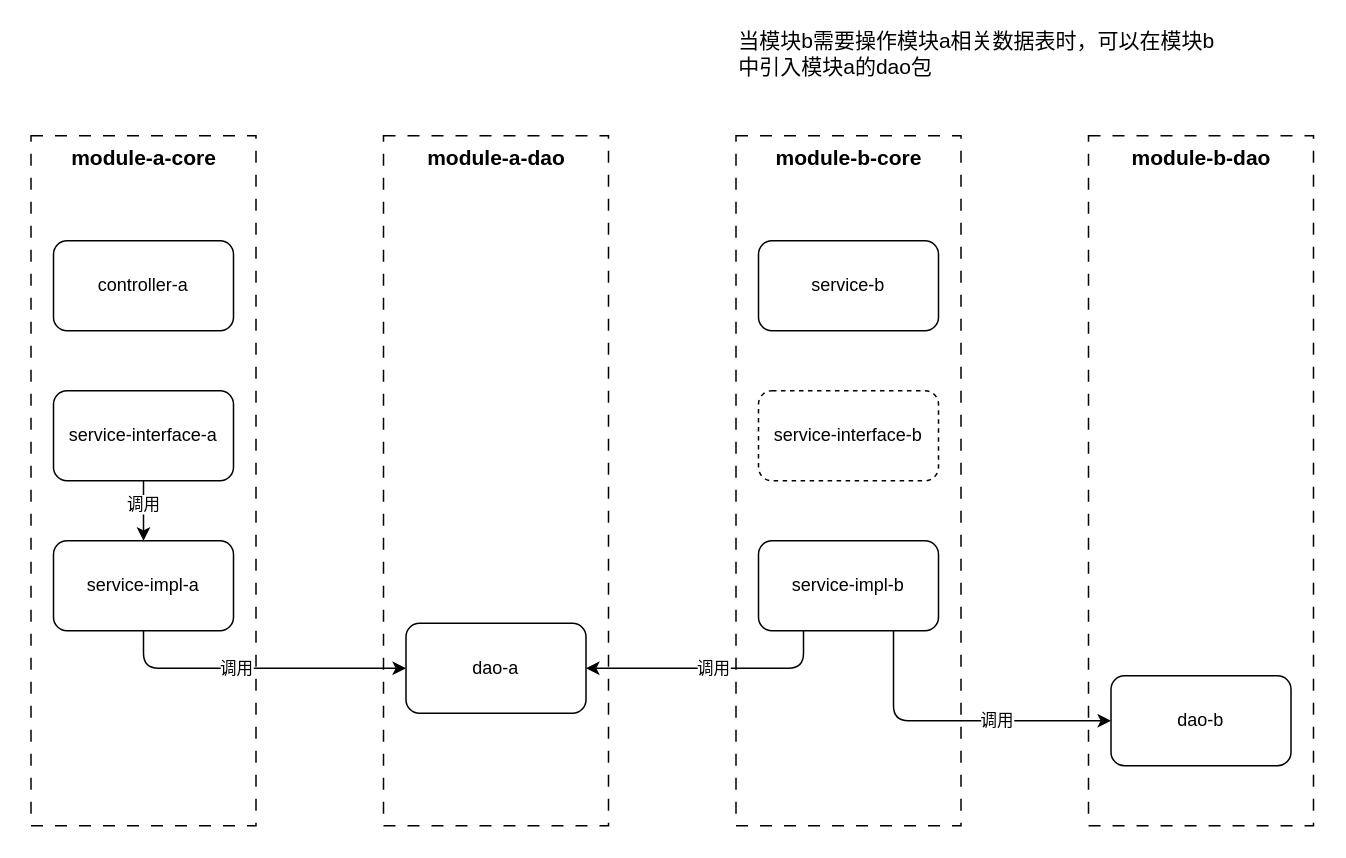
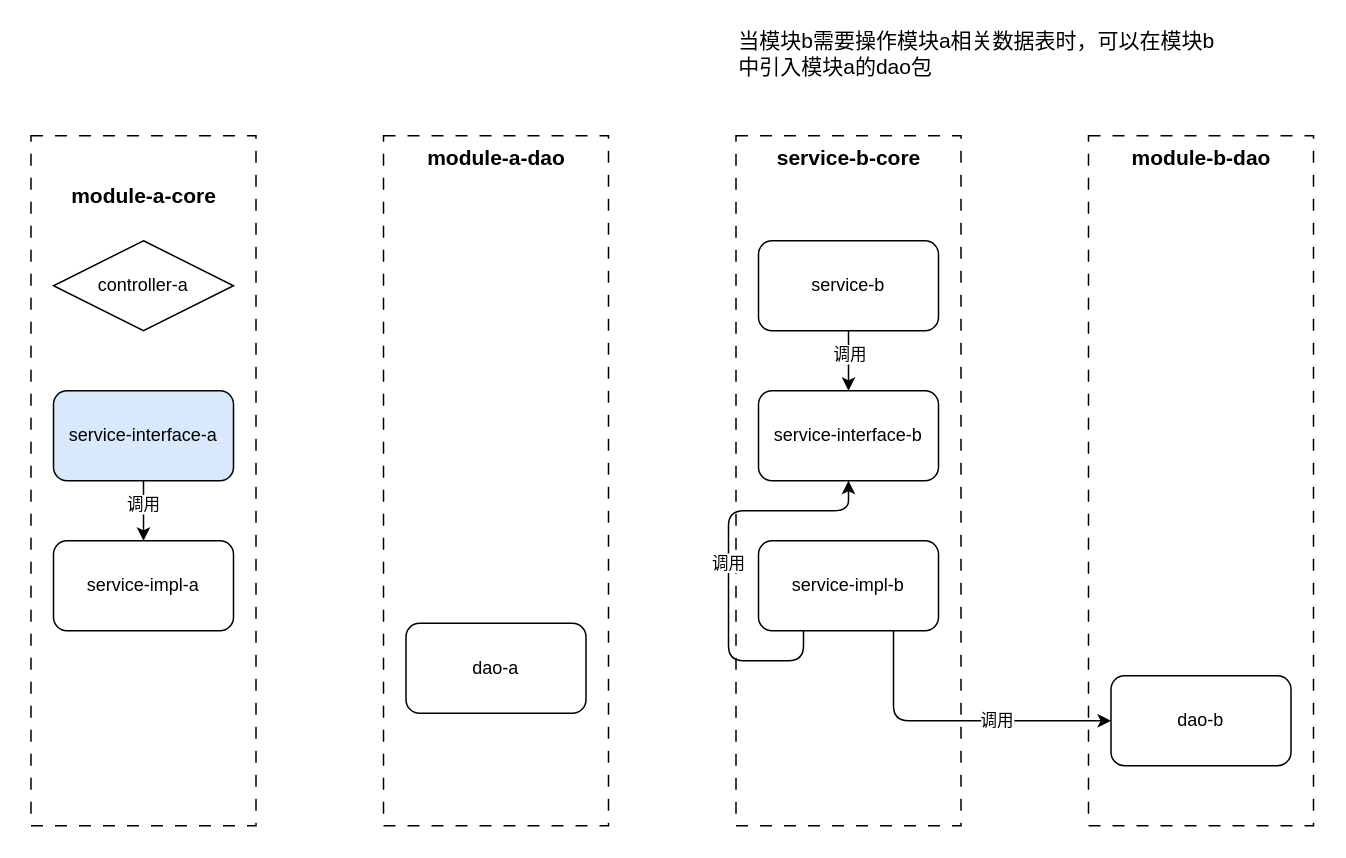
  <mxCell id="0" />
  <mxCell id="1" parent="0" />
  <mxCell id="2" value="" style="rounded=0;whiteSpace=wrap;html=1;dashed=1;dashPattern=8 8;" parent="1" vertex="1"><mxGeometry x="255" y="90" width="150" height="460" as="geometry" /></mxCell>
  <mxCell id="3" value="" style="rounded=0;whiteSpace=wrap;html=1;dashed=1;dashPattern=8 8;" parent="1" vertex="1"><mxGeometry x="20" y="90" width="150" height="460" as="geometry" /></mxCell>
- <mxCell id="4" value="&lt;span style=&quot;background-color: transparent; color: light-dark(rgb(0, 0, 0), rgb(255, 255, 255));&quot;&gt;controller-a&lt;/span&gt;" style="rounded=1;whiteSpace=wrap;html=1;" parent="1" vertex="1"><mxGeometry x="35" y="160" width="120" height="60" as="geometry" /></mxCell>
+ <mxCell id="4" value="&lt;span style=&quot;background-color: transparent; color: light-dark(rgb(0, 0, 0), rgb(255, 255, 255));&quot;&gt;controller-a&lt;/span&gt;" style="rhombus;whiteSpace=wrap;html=1;" parent="1" vertex="1"><mxGeometry x="35" y="160" width="120" height="60" as="geometry" /></mxCell>
  <mxCell id="5" style="edgeStyle=orthogonalEdgeStyle;rounded=0;orthogonalLoop=1;jettySize=auto;html=1;exitX=0.5;exitY=1;exitDx=0;exitDy=0;" parent="1" source="7" target="10" edge="1"><mxGeometry relative="1" as="geometry" /></mxCell>
  <mxCell id="6" value="调用" style="edgeLabel;html=1;align=center;verticalAlign=middle;resizable=0;points=[];" parent="5" vertex="1" connectable="0"><mxGeometry x="-0.226" y="-1" relative="1" as="geometry"><mxPoint as="offset" /></mxGeometry></mxCell>
- <mxCell id="7" value="&lt;span style=&quot;background-color: transparent; color: light-dark(rgb(0, 0, 0), rgb(255, 255, 255));&quot;&gt;service-&lt;/span&gt;&lt;span style=&quot;background-color: transparent; color: light-dark(rgb(0, 0, 0), rgb(255, 255, 255));&quot;&gt;interface-a&lt;/span&gt;" style="rounded=1;whiteSpace=wrap;html=1;" parent="1" vertex="1"><mxGeometry x="35" y="260" width="120" height="60" as="geometry" /></mxCell>
- <mxCell id="8" style="edgeStyle=orthogonalEdgeStyle;rounded=1;orthogonalLoop=1;jettySize=auto;html=1;exitX=0.5;exitY=1;exitDx=0;exitDy=0;entryX=0;entryY=0.5;entryDx=0;entryDy=0;curved=0;" parent="1" source="10" target="12" edge="1"><mxGeometry relative="1" as="geometry" /></mxCell>
- <mxCell id="9" value="调用" style="edgeLabel;html=1;align=center;verticalAlign=middle;resizable=0;points=[];" parent="8" vertex="1" connectable="0"><mxGeometry x="-0.139" y="1" relative="1" as="geometry"><mxPoint as="offset" /></mxGeometry></mxCell>
+ <mxCell id="7" value="&lt;span style=&quot;background-color: transparent; color: light-dark(rgb(0, 0, 0), rgb(255, 255, 255));&quot;&gt;service-&lt;/span&gt;&lt;span style=&quot;background-color: transparent; color: light-dark(rgb(0, 0, 0), rgb(255, 255, 255));&quot;&gt;interface-a&lt;/span&gt;" style="rounded=1;whiteSpace=wrap;html=1;fillColor=#dae8fc;" parent="1" vertex="1"><mxGeometry x="35" y="260" width="120" height="60" as="geometry" /></mxCell>
  <mxCell id="10" value="&lt;span style=&quot;background-color: transparent; color: light-dark(rgb(0, 0, 0), rgb(255, 255, 255));&quot;&gt;service-impl-a&lt;/span&gt;" style="rounded=1;whiteSpace=wrap;html=1;" parent="1" vertex="1"><mxGeometry x="35" y="360" width="120" height="60" as="geometry" /></mxCell>
- <mxCell id="11" value="&lt;b&gt;&lt;font style=&quot;font-size: 14px;&quot;&gt;module-a-core&lt;/font&gt;&lt;/b&gt;" style="text;html=1;align=center;verticalAlign=middle;whiteSpace=wrap;rounded=0;" parent="1" vertex="1"><mxGeometry x="28.75" y="90" width="132.5" height="30" as="geometry" /></mxCell>
+ <mxCell id="11" value="&lt;b&gt;&lt;font style=&quot;font-size: 14px;&quot;&gt;module-a-core&lt;/font&gt;&lt;/b&gt;" style="text;html=1;align=center;verticalAlign=middle;whiteSpace=wrap;rounded=0;" parent="1" vertex="1"><mxGeometry x="28.75" y="115" width="132.5" height="30" as="geometry" /></mxCell>
  <mxCell id="12" value="&lt;span style=&quot;background-color: transparent; color: light-dark(rgb(0, 0, 0), rgb(255, 255, 255));&quot;&gt;dao-a&lt;/span&gt;" style="rounded=1;whiteSpace=wrap;html=1;" parent="1" vertex="1"><mxGeometry x="270" y="415" width="120" height="60" as="geometry" /></mxCell>
  <mxCell id="13" value="&lt;b&gt;&lt;font style=&quot;font-size: 14px;&quot;&gt;module-a-dao&lt;/font&gt;&lt;/b&gt;" style="text;html=1;align=center;verticalAlign=middle;whiteSpace=wrap;rounded=0;" parent="1" vertex="1"><mxGeometry x="263.75" y="90" width="132.5" height="30" as="geometry" /></mxCell>
  <mxCell id="14" value="" style="rounded=0;whiteSpace=wrap;html=1;dashed=1;dashPattern=8 8;" parent="1" vertex="1"><mxGeometry x="725" y="90" width="150" height="460" as="geometry" /></mxCell>
  <mxCell id="15" value="" style="rounded=0;whiteSpace=wrap;html=1;dashed=1;dashPattern=8 8;" parent="1" vertex="1"><mxGeometry x="490" y="90" width="150" height="460" as="geometry" /></mxCell>
+ <mxCell id="16" style="edgeStyle=orthogonalEdgeStyle;rounded=0;orthogonalLoop=1;jettySize=auto;html=1;exitX=0.5;exitY=1;exitDx=0;exitDy=0;" parent="1" source="18" target="19" edge="1"><mxGeometry relative="1" as="geometry" /></mxCell>
+ <mxCell id="17" value="调用" style="edgeLabel;html=1;align=center;verticalAlign=middle;resizable=0;points=[];" parent="16" vertex="1" connectable="0"><mxGeometry x="-0.226" relative="1" as="geometry"><mxPoint as="offset" /></mxGeometry></mxCell>
  <mxCell id="18" value="&lt;span style=&quot;background-color: transparent; color: light-dark(rgb(0, 0, 0), rgb(255, 255, 255));&quot;&gt;service-b&lt;/span&gt;" style="rounded=1;whiteSpace=wrap;html=1;" parent="1" vertex="1"><mxGeometry x="505" y="160" width="120" height="60" as="geometry" /></mxCell>
- <mxCell id="19" value="&lt;span style=&quot;background-color: transparent; color: light-dark(rgb(0, 0, 0), rgb(255, 255, 255));&quot;&gt;service-&lt;/span&gt;&lt;span style=&quot;background-color: transparent; color: light-dark(rgb(0, 0, 0), rgb(255, 255, 255));&quot;&gt;interface-b&lt;/span&gt;" style="rounded=1;whiteSpace=wrap;html=1;dashed=1;" parent="1" vertex="1"><mxGeometry x="505" y="260" width="120" height="60" as="geometry" /></mxCell>
+ <mxCell id="19" value="&lt;span style=&quot;background-color: transparent; color: light-dark(rgb(0, 0, 0), rgb(255, 255, 255));&quot;&gt;service-&lt;/span&gt;&lt;span style=&quot;background-color: transparent; color: light-dark(rgb(0, 0, 0), rgb(255, 255, 255));&quot;&gt;interface-b&lt;/span&gt;" style="rounded=1;whiteSpace=wrap;html=1;" parent="1" vertex="1"><mxGeometry x="505" y="260" width="120" height="60" as="geometry" /></mxCell>
  <mxCell id="20" style="edgeStyle=orthogonalEdgeStyle;rounded=1;orthogonalLoop=1;jettySize=auto;html=1;exitX=0.75;exitY=1;exitDx=0;exitDy=0;entryX=0;entryY=0.5;entryDx=0;entryDy=0;curved=0;" parent="1" source="23" target="25" edge="1"><mxGeometry relative="1" as="geometry" /></mxCell>
  <mxCell id="21" value="调用" style="edgeLabel;html=1;align=center;verticalAlign=middle;resizable=0;points=[];" parent="20" vertex="1" connectable="0"><mxGeometry x="0.249" y="1" relative="1" as="geometry"><mxPoint as="offset" /></mxGeometry></mxCell>
- <mxCell id="22" value="调用" style="edgeStyle=orthogonalEdgeStyle;rounded=1;orthogonalLoop=1;jettySize=auto;html=1;exitX=0.25;exitY=1;exitDx=0;exitDy=0;entryX=1;entryY=0.5;entryDx=0;entryDy=0;curved=0;" parent="1" source="23" target="12" edge="1"><mxGeometry relative="1" as="geometry" /></mxCell>
+ <mxCell id="22" value="调用" style="edgeStyle=orthogonalEdgeStyle;rounded=1;orthogonalLoop=1;jettySize=auto;html=1;exitX=0.25;exitY=1;exitDx=0;exitDy=0;curved=0;" parent="1" source="23" target="19" edge="1"><mxGeometry relative="1" as="geometry" /></mxCell>
  <mxCell id="23" value="&lt;span style=&quot;background-color: transparent; color: light-dark(rgb(0, 0, 0), rgb(255, 255, 255));&quot;&gt;service-impl-b&lt;/span&gt;" style="rounded=1;whiteSpace=wrap;html=1;" parent="1" vertex="1"><mxGeometry x="505" y="360" width="120" height="60" as="geometry" /></mxCell>
- <mxCell id="24" value="&lt;b&gt;&lt;font style=&quot;font-size: 14px;&quot;&gt;module-b-core&lt;/font&gt;&lt;/b&gt;" style="text;html=1;align=center;verticalAlign=middle;whiteSpace=wrap;rounded=0;" parent="1" vertex="1"><mxGeometry x="498.75" y="90" width="132.5" height="30" as="geometry" /></mxCell>
+ <mxCell id="24" value="&lt;b&gt;&lt;font style=&quot;font-size: 14px;&quot;&gt;service-b-core&lt;/font&gt;&lt;/b&gt;" style="text;html=1;align=center;verticalAlign=middle;whiteSpace=wrap;rounded=0;" parent="1" vertex="1"><mxGeometry x="498.75" y="90" width="132.5" height="30" as="geometry" /></mxCell>
  <mxCell id="25" value="&lt;span style=&quot;background-color: transparent; color: light-dark(rgb(0, 0, 0), rgb(255, 255, 255));&quot;&gt;dao-b&lt;/span&gt;" style="rounded=1;whiteSpace=wrap;html=1;" parent="1" vertex="1"><mxGeometry x="740" y="450" width="120" height="60" as="geometry" /></mxCell>
  <mxCell id="26" value="&lt;b&gt;&lt;font style=&quot;font-size: 14px;&quot;&gt;module-b-dao&lt;/font&gt;&lt;/b&gt;" style="text;html=1;align=center;verticalAlign=middle;whiteSpace=wrap;rounded=0;" parent="1" vertex="1"><mxGeometry x="733.75" y="90" width="132.5" height="30" as="geometry" /></mxCell>
  <mxCell id="27" value="&lt;font style=&quot;font-size: 14px;&quot;&gt;当模块b需要操作模块a相关数据表时，可以在模块b中引入模块a的dao包&lt;/font&gt;" style="text;html=1;align=left;verticalAlign=middle;whiteSpace=wrap;rounded=0;" parent="1" vertex="1"><mxGeometry x="490" y="20" width="323" height="30" as="geometry" /></mxCell>
